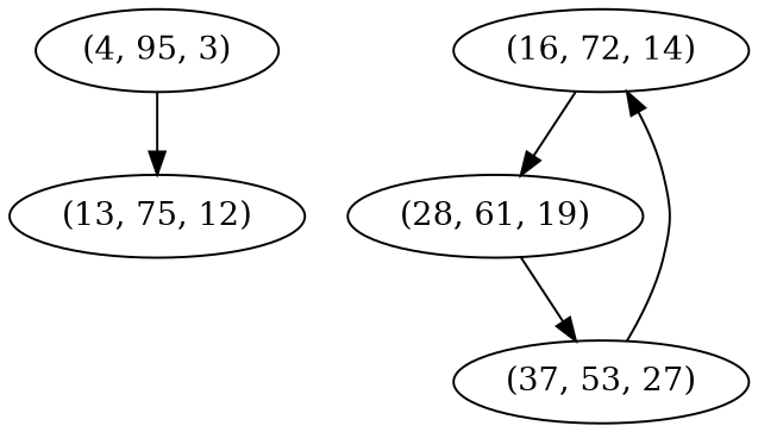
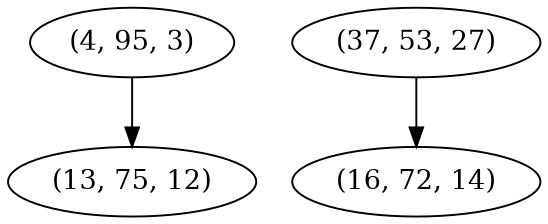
  digraph {
    n1 [label="(4, 95, 3)"]
    "(13, 75, 12)"
    "(16, 72, 14)"
-   "(28, 61, 19)"
    "(37, 53, 27)"
    n1 -> "(13, 75, 12)"
-   "(16, 72, 14)" -> "(28, 61, 19)"
-   "(28, 61, 19)" -> "(37, 53, 27)"
    "(37, 53, 27)" -> "(16, 72, 14)"
  }
